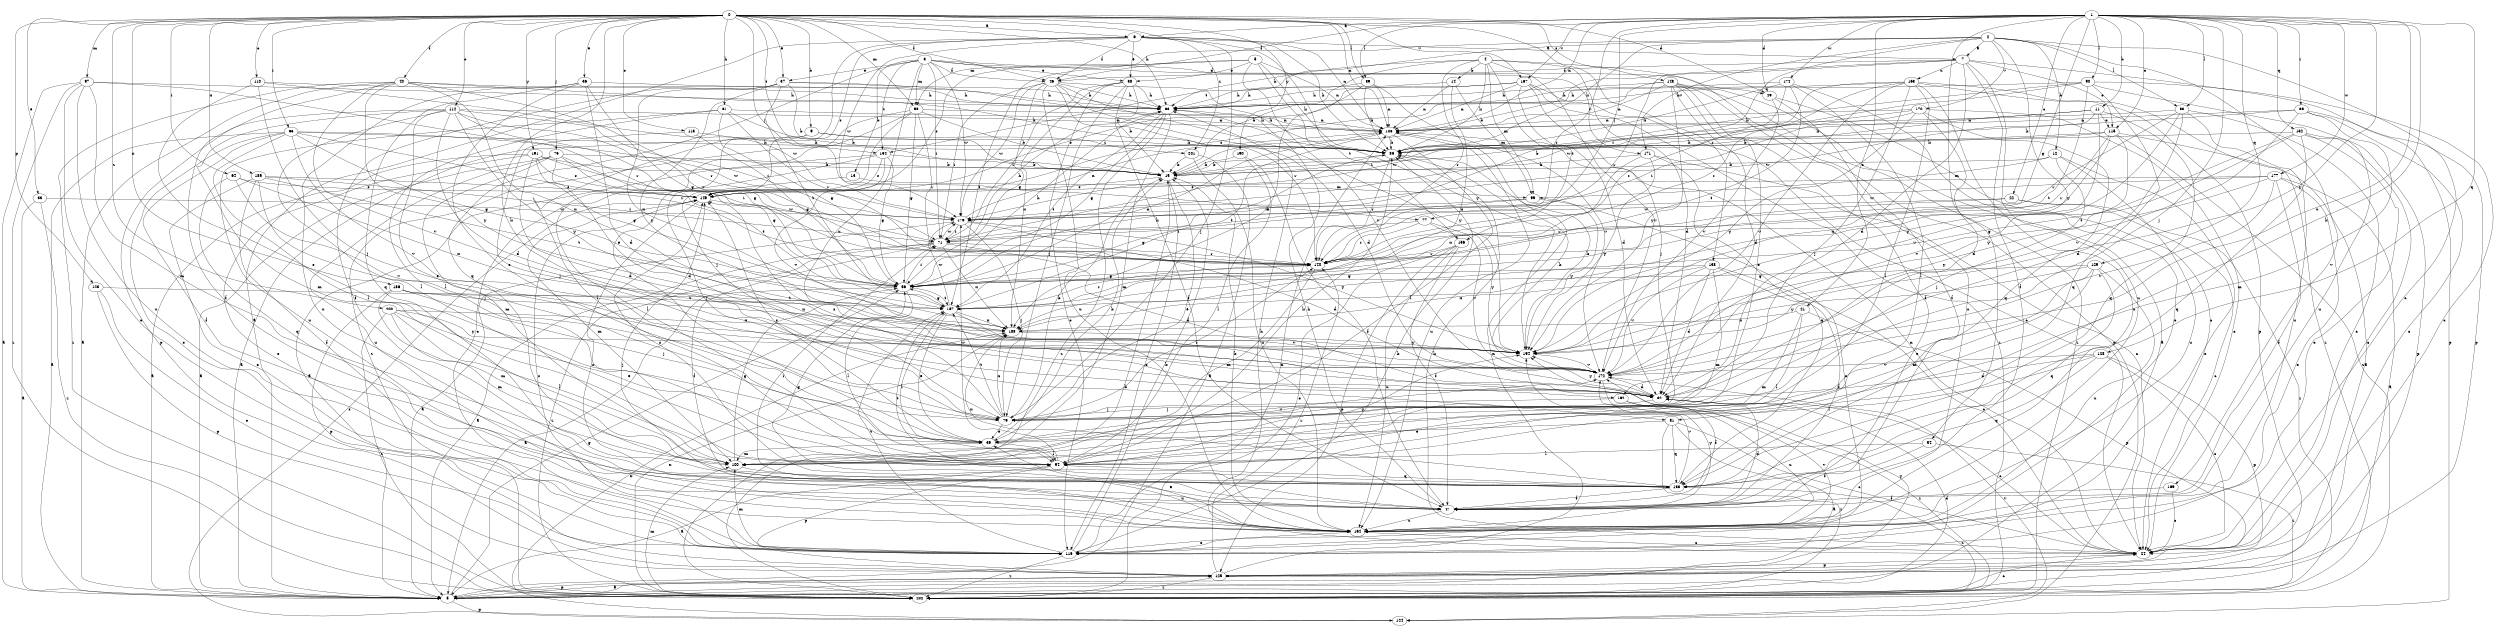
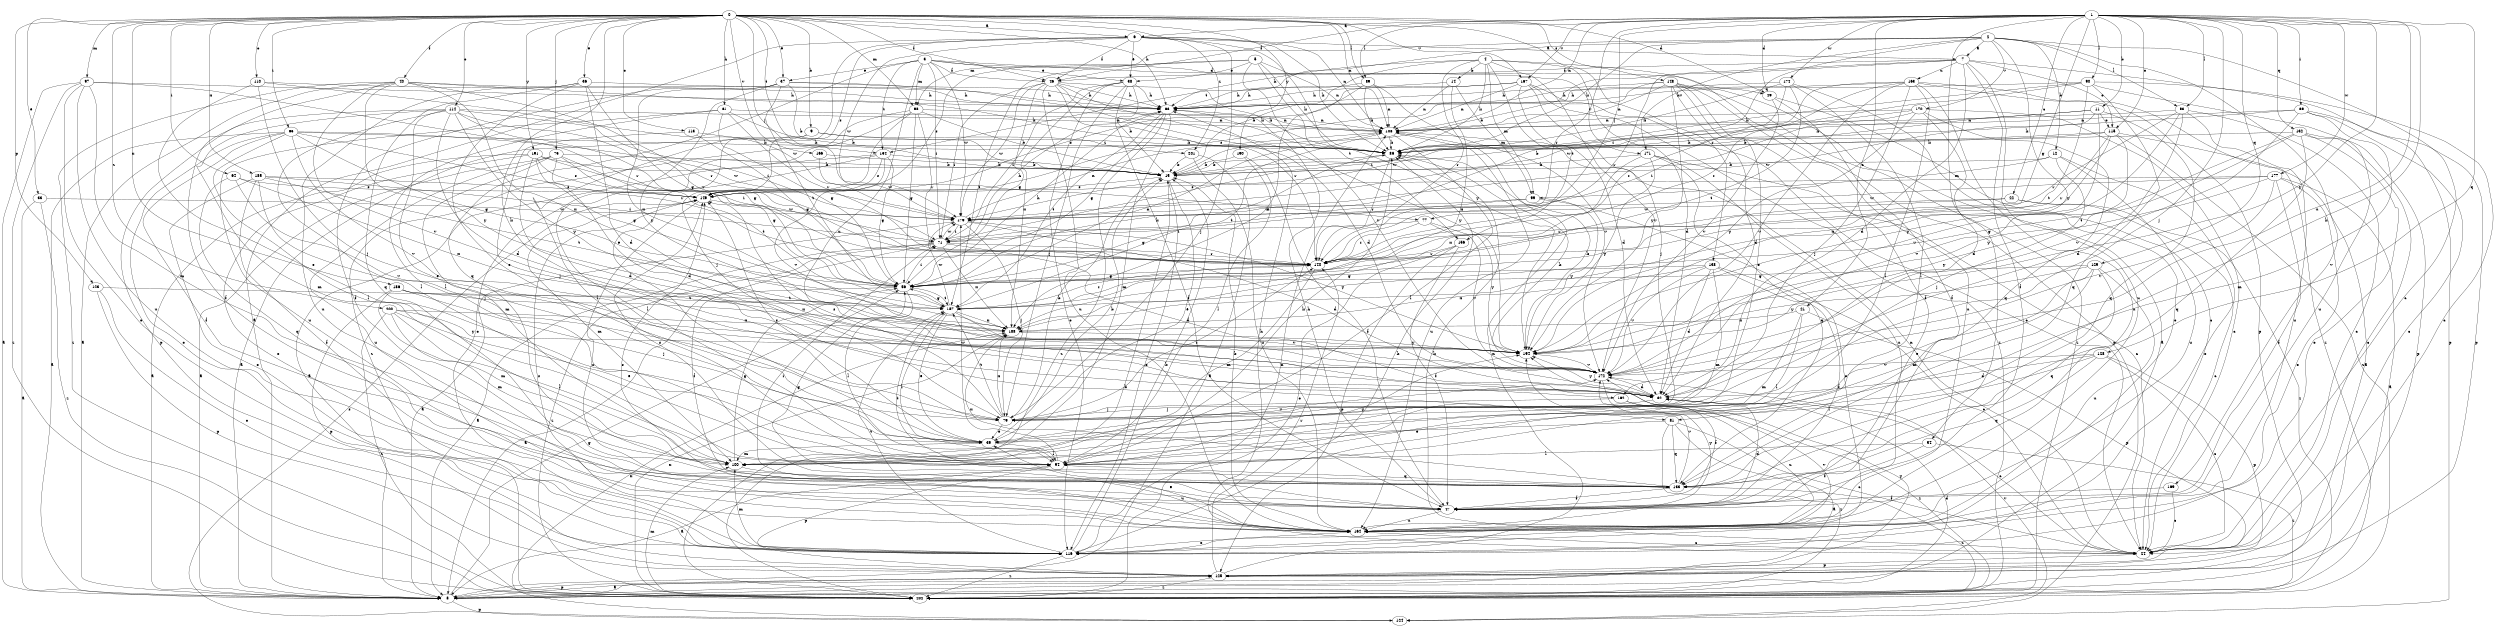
  strict digraph {
    0
    6
    9
    29
    33
    36
    37
    40
    46
    61
    63
    64
    65
    75
    77
    81
    89
    97
    98
    108
    110
    113
    114
    123
    138
    148
    154
+   166
    167
    185
    186
    190
    191
    200
    201
    79
    194
    7
    86
    38
    179
    149
    8
    39
    94
    24
    172
    47
    202
    56
    133
    32
    164
    188
    15
    157
    140
    71
    100
    116
    125
    1
    11
    21
    22
    54
    69
    90
    93
    115
    128
    129
    132
    162
    174
    177
    2
    12
    169
    170
    171
    124
    163
    99
    3
-   13
    4
    14
    156
    5
    0 -> 6 [label=a]
    0 -> 9 [label=b]
    0 -> 29 [label=d]
    0 -> 33 [label=e]
    0 -> 36 [label=e]
    0 -> 37 [label=e]
    0 -> 40 [label=f]
    0 -> 46 [label=f]
    0 -> 61 [label=h]
    0 -> 63 [label=h]
    0 -> 64 [label=i]
    0 -> 65 [label=i]
    0 -> 75 [label=j]
    0 -> 77 [label=j]
    0 -> 81 [label=k]
    0 -> 89 [label=l]
    0 -> 97 [label=m]
    0 -> 98 [label=m]
    0 -> 108 [label=n]
    0 -> 110 [label=o]
    0 -> 113 [label=o]
    0 -> 114 [label=o]
    0 -> 123 [label=p]
    0 -> 138 [label=r]
    0 -> 148 [label=s]
    0 -> 154 [label=t]
+   0 -> 166 [label=v]
    0 -> 167 [label=v]
    0 -> 185 [label=x]
    0 -> 186 [label=x]
    0 -> 190 [label=y]
    0 -> 191 [label=y]
    0 -> 200 [label=z]
    0 -> 201 [label=z]
    6 -> 46 [label=f]
    6 -> 108 [label=n]
    6 -> 79 [label=j]
    6 -> 194 [label=y]
    6 -> 7 [label=a]
    6 -> 86 [label=k]
    6 -> 38 [label=e]
    6 -> 179 [label=w]
    6 -> 149 [label=s]
    6 -> 8 [label=a]
    6 -> 39 [label=e]
    9 -> 201 [label=z]
    9 -> 86 [label=k]
    9 -> 8 [label=a]
    9 -> 94 [label=l]
    29 -> 24 [label=c]
    29 -> 172 [label=v]
    29 -> 47 [label=f]
    33 -> 179 [label=w]
    33 -> 8 [label=a]
    33 -> 202 [label=z]
    36 -> 63 [label=h]
    36 -> 39 [label=e]
    36 -> 56 [label=g]
    36 -> 133 [label=q]
    36 -> 32 [label=d]
    36 -> 164 [label=u]
    37 -> 63 [label=h]
    37 -> 194 [label=y]
    37 -> 86 [label=k]
    37 -> 47 [label=f]
    37 -> 188 [label=x]
    37 -> 15 [label=b]
    37 -> 157 [label=t]
    40 -> 63 [label=h]
    40 -> 194 [label=y]
    40 -> 86 [label=k]
    40 -> 8 [label=a]
    40 -> 172 [label=v]
    40 -> 47 [label=f]
    40 -> 202 [label=z]
    40 -> 188 [label=x]
    40 -> 140 [label=r]
    46 -> 63 [label=h]
    46 -> 194 [label=y]
    46 -> 86 [label=k]
    46 -> 179 [label=w]
    46 -> 56 [label=g]
    46 -> 32 [label=d]
    46 -> 164 [label=u]
    46 -> 140 [label=r]
    46 -> 71 [label=i]
    61 -> 108 [label=n]
    61 -> 94 [label=l]
    61 -> 56 [label=g]
    61 -> 164 [label=u]
    61 -> 15 [label=b]
    61 -> 140 [label=r]
    63 -> 108 [label=n]
    63 -> 202 [label=z]
    63 -> 56 [label=g]
    63 -> 157 [label=t]
    63 -> 100 [label=m]
    64 -> 149 [label=s]
    64 -> 172 [label=v]
    64 -> 133 [label=q]
    64 -> 188 [label=x]
    65 -> 86 [label=k]
    65 -> 179 [label=w]
    65 -> 8 [label=a]
    65 -> 94 [label=l]
    65 -> 172 [label=v]
    65 -> 47 [label=f]
    65 -> 56 [label=g]
    65 -> 140 [label=r]
    65 -> 116 [label=o]
    75 -> 8 [label=a]
    75 -> 56 [label=g]
    75 -> 32 [label=d]
    75 -> 164 [label=u]
    75 -> 15 [label=b]
    75 -> 157 [label=t]
    75 -> 100 [label=m]
    77 -> 194 [label=y]
    77 -> 172 [label=v]
    77 -> 140 [label=r]
    77 -> 71 [label=i]
    81 -> 8 [label=a]
    81 -> 39 [label=e]
    81 -> 24 [label=c]
    81 -> 202 [label=z]
    81 -> 133 [label=q]
    89 -> 63 [label=h]
    89 -> 108 [label=n]
    89 -> 86 [label=k]
    89 -> 172 [label=v]
    89 -> 188 [label=x]
    97 -> 63 [label=h]
    97 -> 8 [label=a]
    97 -> 202 [label=z]
    97 -> 164 [label=u]
    97 -> 140 [label=r]
    97 -> 100 [label=m]
    97 -> 116 [label=o]
    98 -> 108 [label=n]
    98 -> 79 [label=j]
    98 -> 202 [label=z]
    98 -> 56 [label=g]
    98 -> 15 [label=b]
    98 -> 140 [label=r]
    98 -> 116 [label=o]
    108 -> 86 [label=k]
    108 -> 94 [label=l]
    108 -> 164 [label=u]
    108 -> 157 [label=t]
    110 -> 63 [label=h]
    110 -> 79 [label=j]
    110 -> 179 [label=w]
    110 -> 39 [label=e]
    113 -> 79 [label=j]
    113 -> 86 [label=k]
    113 -> 56 [label=g]
    114 -> 108 [label=n]
    114 -> 194 [label=y]
    114 -> 39 [label=e]
    114 -> 94 [label=l]
    114 -> 56 [label=g]
    114 -> 32 [label=d]
    114 -> 140 [label=r]
    114 -> 71 [label=i]
    114 -> 100 [label=m]
    114 -> 125 [label=p]
    123 -> 157 [label=t]
    123 -> 116 [label=o]
    123 -> 125 [label=p]
    138 -> 24 [label=c]
    138 -> 172 [label=v]
    138 -> 47 [label=f]
    138 -> 56 [label=g]
    138 -> 32 [label=d]
    138 -> 188 [label=x]
    138 -> 100 [label=m]
    148 -> 63 [label=h]
    148 -> 108 [label=n]
    148 -> 194 [label=y]
    148 -> 149 [label=s]
    148 -> 8 [label=a]
    148 -> 39 [label=e]
    148 -> 47 [label=f]
    148 -> 202 [label=z]
    148 -> 32 [label=d]
    148 -> 164 [label=u]
    154 -> 149 [label=s]
    154 -> 8 [label=a]
    154 -> 94 [label=l]
    154 -> 172 [label=v]
    154 -> 56 [label=g]
    154 -> 15 [label=b]
+   166 -> 179 [label=w]
+   166 -> 15 [label=b]
    167 -> 63 [label=h]
    167 -> 108 [label=n]
    167 -> 79 [label=j]
    167 -> 149 [label=s]
    167 -> 24 [label=c]
    167 -> 202 [label=z]
    167 -> 32 [label=d]
    185 -> 79 [label=j]
    185 -> 149 [label=s]
    185 -> 47 [label=f]
    185 -> 157 [label=t]
    185 -> 71 [label=i]
    185 -> 116 [label=o]
    186 -> 79 [label=j]
    186 -> 188 [label=x]
    186 -> 157 [label=t]
    186 -> 100 [label=m]
    186 -> 125 [label=p]
    190 -> 94 [label=l]
    190 -> 47 [label=f]
    190 -> 15 [label=b]
    191 -> 149 [label=s]
    191 -> 8 [label=a]
    191 -> 56 [label=g]
    191 -> 32 [label=d]
    191 -> 15 [label=b]
    191 -> 71 [label=i]
    191 -> 116 [label=o]
    200 -> 194 [label=y]
    200 -> 39 [label=e]
    200 -> 94 [label=l]
    200 -> 202 [label=z]
    200 -> 188 [label=x]
    200 -> 100 [label=m]
    201 -> 8 [label=a]
    201 -> 164 [label=u]
    201 -> 15 [label=b]
    79 -> 149 [label=s]
    79 -> 39 [label=e]
    79 -> 188 [label=x]
    79 -> 15 [label=b]
    79 -> 157 [label=t]
    79 -> 140 [label=r]
    194 -> 86 [label=k]
    194 -> 172 [label=v]
    7 -> 46 [label=f]
    7 -> 47 [label=f]
    7 -> 32 [label=d]
    7 -> 164 [label=u]
    7 -> 15 [label=b]
    7 -> 140 [label=r]
    7 -> 115 [label=o]
    7 -> 124 [label=p]
    7 -> 163 [label=u]
    86 -> 15 [label=b]
    86 -> 140 [label=r]
    38 -> 63 [label=h]
    38 -> 79 [label=j]
    38 -> 47 [label=f]
    38 -> 188 [label=x]
    38 -> 15 [label=b]
    38 -> 71 [label=i]
    38 -> 116 [label=o]
    179 -> 108 [label=n]
    179 -> 79 [label=j]
    179 -> 194 [label=y]
    179 -> 8 [label=a]
    179 -> 32 [label=d]
    179 -> 71 [label=i]
    149 -> 179 [label=w]
    149 -> 164 [label=u]
    149 -> 100 [label=m]
    8 -> 194 [label=y]
-   8 -> 24 [label=c]
    8 -> 56 [label=g]
    8 -> 32 [label=d]
    8 -> 125 [label=p]
    8 -> 124 [label=p]
    39 -> 149 [label=s]
    39 -> 94 [label=l]
    39 -> 172 [label=v]
    39 -> 15 [label=b]
    39 -> 100 [label=m]
    94 -> 194 [label=y]
    94 -> 86 [label=k]
    94 -> 179 [label=w]
    94 -> 8 [label=a]
    94 -> 133 [label=q]
    94 -> 125 [label=p]
    24 -> 63 [label=h]
    24 -> 108 [label=n]
    24 -> 86 [label=k]
    24 -> 125 [label=p]
    172 -> 86 [label=k]
    172 -> 47 [label=f]
    172 -> 32 [label=d]
    47 -> 63 [label=h]
    47 -> 32 [label=d]
    47 -> 164 [label=u]
    47 -> 71 [label=i]
    202 -> 108 [label=n]
    202 -> 188 [label=x]
    202 -> 15 [label=b]
    202 -> 100 [label=m]
    56 -> 63 [label=h]
    56 -> 108 [label=n]
    56 -> 86 [label=k]
    56 -> 8 [label=a]
    56 -> 94 [label=l]
    56 -> 157 [label=t]
    56 -> 71 [label=i]
    133 -> 149 [label=s]
    133 -> 172 [label=v]
    133 -> 47 [label=f]
    133 -> 202 [label=z]
    133 -> 56 [label=g]
    133 -> 188 [label=x]
    133 -> 157 [label=t]
    32 -> 79 [label=j]
    32 -> 194 [label=y]
    32 -> 24 [label=c]
    164 -> 194 [label=y]
-   164 -> 149 [label=j]
+   164 -> 149 [label=s]
    164 -> 39 [label=e]
    164 -> 24 [label=c]
    164 -> 15 [label=b]
    164 -> 116 [label=o]
    188 -> 194 [label=y]
    15 -> 149 [label=s]
    15 -> 39 [label=e]
    15 -> 116 [label=o]
    157 -> 179 [label=w]
    157 -> 39 [label=e]
    157 -> 94 [label=l]
    157 -> 172 [label=v]
    157 -> 56 [label=g]
    157 -> 188 [label=x]
    157 -> 140 [label=r]
    140 -> 56 [label=g]
    140 -> 100 [label=m]
    71 -> 63 [label=h]
    71 -> 179 [label=w]
    71 -> 8 [label=a]
    71 -> 47 [label=f]
    71 -> 202 [label=z]
    71 -> 32 [label=d]
    71 -> 188 [label=x]
    71 -> 140 [label=r]
    100 -> 56 [label=g]
    100 -> 164 [label=u]
    116 -> 86 [label=k]
    116 -> 149 [label=s]
    116 -> 172 [label=v]
    116 -> 202 [label=z]
    116 -> 15 [label=b]
    116 -> 157 [label=t]
    116 -> 100 [label=m]
    125 -> 108 [label=n]
    125 -> 8 [label=a]
    125 -> 202 [label=z]
    125 -> 140 [label=r]
    1 -> 6 [label=a]
    1 -> 29 [label=d]
    1 -> 46 [label=f]
    1 -> 77 [label=j]
    1 -> 81 [label=k]
    1 -> 89 [label=l]
    1 -> 108 [label=n]
    1 -> 167 [label=v]
    1 -> 79 [label=j]
    1 -> 194 [label=y]
    1 -> 56 [label=g]
    1 -> 140 [label=r]
    1 -> 11 [label=b]
    1 -> 21 [label=c]
    1 -> 22 [label=c]
    1 -> 54 [label=g]
    1 -> 69 [label=i]
    1 -> 90 [label=l]
    1 -> 93 [label=l]
    1 -> 115 [label=o]
    1 -> 128 [label=q]
    1 -> 129 [label=q]
    1 -> 132 [label=q]
    1 -> 162 [label=u]
    1 -> 174 [label=w]
    1 -> 177 [label=w]
    11 -> 194 [label=y]
    11 -> 86 [label=k]
    11 -> 179 [label=w]
    11 -> 133 [label=q]
    11 -> 15 [label=b]
    11 -> 115 [label=o]
    21 -> 94 [label=l]
    21 -> 188 [label=x]
    21 -> 100 [label=m]
    21 -> 125 [label=p]
    22 -> 179 [label=w]
    22 -> 24 [label=c]
    22 -> 202 [label=z]
    22 -> 140 [label=r]
    54 -> 94 [label=l]
    54 -> 47 [label=f]
    54 -> 202 [label=z]
    69 -> 108 [label=n]
    69 -> 86 [label=k]
    69 -> 24 [label=c]
    69 -> 172 [label=v]
    69 -> 100 [label=m]
    69 -> 125 [label=p]
    90 -> 63 [label=h]
    90 -> 86 [label=k]
    90 -> 179 [label=w]
    90 -> 24 [label=c]
    90 -> 133 [label=q]
    90 -> 164 [label=u]
    90 -> 157 [label=t]
    93 -> 108 [label=n]
    93 -> 24 [label=c]
    93 -> 172 [label=v]
    93 -> 32 [label=d]
    93 -> 164 [label=u]
    93 -> 140 [label=r]
    115 -> 86 [label=k]
    115 -> 8 [label=a]
    115 -> 172 [label=v]
    115 -> 202 [label=z]
    115 -> 188 [label=x]
    115 -> 15 [label=b]
    115 -> 140 [label=r]
    128 -> 94 [label=l]
    128 -> 24 [label=c]
    128 -> 172 [label=v]
    128 -> 133 [label=q]
    128 -> 32 [label=d]
    128 -> 125 [label=p]
    129 -> 194 [label=y]
    129 -> 39 [label=e]
    129 -> 56 [label=g]
    129 -> 133 [label=q]
    129 -> 164 [label=u]
    129 -> 100 [label=m]
    132 -> 194 [label=y]
    132 -> 86 [label=k]
    132 -> 24 [label=c]
    132 -> 133 [label=q]
    132 -> 157 [label=t]
    132 -> 116 [label=o]
    132 -> 125 [label=p]
    162 -> 79 [label=j]
    162 -> 202 [label=z]
    162 -> 164 [label=u]
    174 -> 63 [label=h]
    174 -> 86 [label=k]
    174 -> 94 [label=l]
    174 -> 157 [label=t]
    174 -> 140 [label=r]
    174 -> 116 [label=o]
    177 -> 194 [label=y]
    177 -> 179 [label=w]
    177 -> 149 [label=s]
    177 -> 8 [label=a]
    177 -> 172 [label=v]
    177 -> 47 [label=f]
    177 -> 116 [label=o]
    2 -> 98 [label=m]
    2 -> 154 [label=t]
    2 -> 194 [label=y]
    2 -> 7 [label=a]
    2 -> 86 [label=k]
    2 -> 24 [label=c]
    2 -> 71 [label=i]
    2 -> 93 [label=l]
    2 -> 12 [label=b]
    2 -> 169 [label=v]
    2 -> 170 [label=v]
    2 -> 171 [label=v]
    12 -> 79 [label=j]
    12 -> 164 [label=u]
    12 -> 15 [label=b]
    12 -> 116 [label=o]
    12 -> 99 [label=m]
    169 -> 24 [label=c]
    169 -> 47 [label=f]
    170 -> 108 [label=n]
    170 -> 194 [label=y]
    170 -> 179 [label=w]
    170 -> 24 [label=c]
    170 -> 133 [label=q]
    170 -> 32 [label=d]
    170 -> 71 [label=i]
    171 -> 194 [label=y]
    171 -> 24 [label=c]
    171 -> 133 [label=q]
    171 -> 188 [label=x]
    171 -> 15 [label=b]
    124 -> 149 [label=s]
    124 -> 172 [label=v]
    124 -> 188 [label=x]
    163 -> 63 [label=h]
    163 -> 79 [label=j]
    163 -> 94 [label=l]
    163 -> 172 [label=v]
    163 -> 202 [label=z]
    163 -> 164 [label=u]
    163 -> 140 [label=r]
    163 -> 71 [label=i]
    163 -> 125 [label=p]
    99 -> 194 [label=y]
    99 -> 179 [label=w]
    99 -> 56 [label=g]
    99 -> 116 [label=o]
    3 -> 29 [label=d]
    3 -> 37 [label=e]
    3 -> 46 [label=f]
    3 -> 98 [label=m]
    3 -> 154 [label=t]
    3 -> 38 [label=e]
    3 -> 179 [label=w]
    3 -> 133 [label=q]
    3 -> 71 [label=i]
    3 -> 162 [label=u]
    3 -> 171 [label=v]
-   3 -> 13 [label=b]
-   13 -> 79 [label=j]
-   13 -> 99 [label=m]
    4 -> 63 [label=h]
    4 -> 86 [label=k]
    4 -> 172 [label=v]
    4 -> 32 [label=d]
    4 -> 15 [label=b]
    4 -> 140 [label=r]
    4 -> 124 [label=p]
    4 -> 99 [label=m]
    4 -> 14 [label=b]
    4 -> 156 [label=t]
    14 -> 63 [label=h]
    14 -> 108 [label=n]
    14 -> 188 [label=x]
    14 -> 99 [label=m]
    156 -> 47 [label=f]
-   156 -> 164 [label=u]
+   171 -> 164 [label=u]
    156 -> 140 [label=r]
    156 -> 116 [label=o]
    156 -> 125 [label=p]
    5 -> 108 [label=n]
    5 -> 86 [label=k]
    5 -> 38 [label=e]
    5 -> 149 [label=s]
    5 -> 172 [label=v]
    5 -> 157 [label=t]
    5 -> 156 [label=t]
  }
